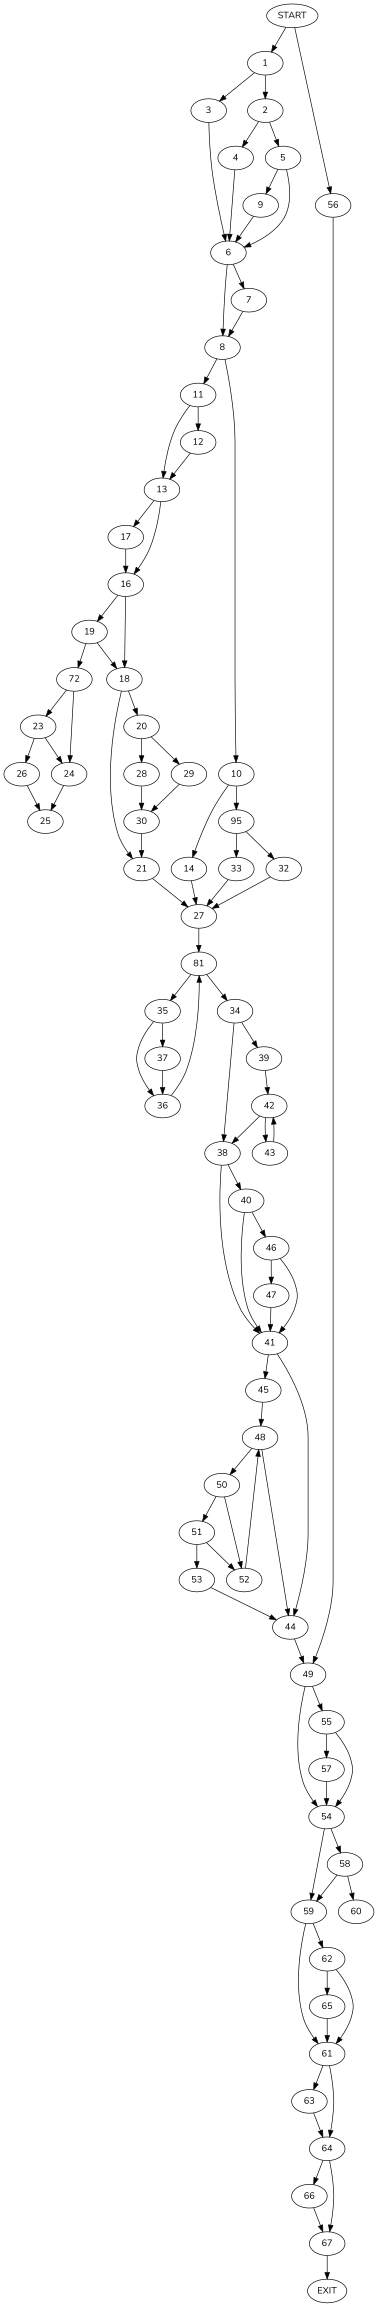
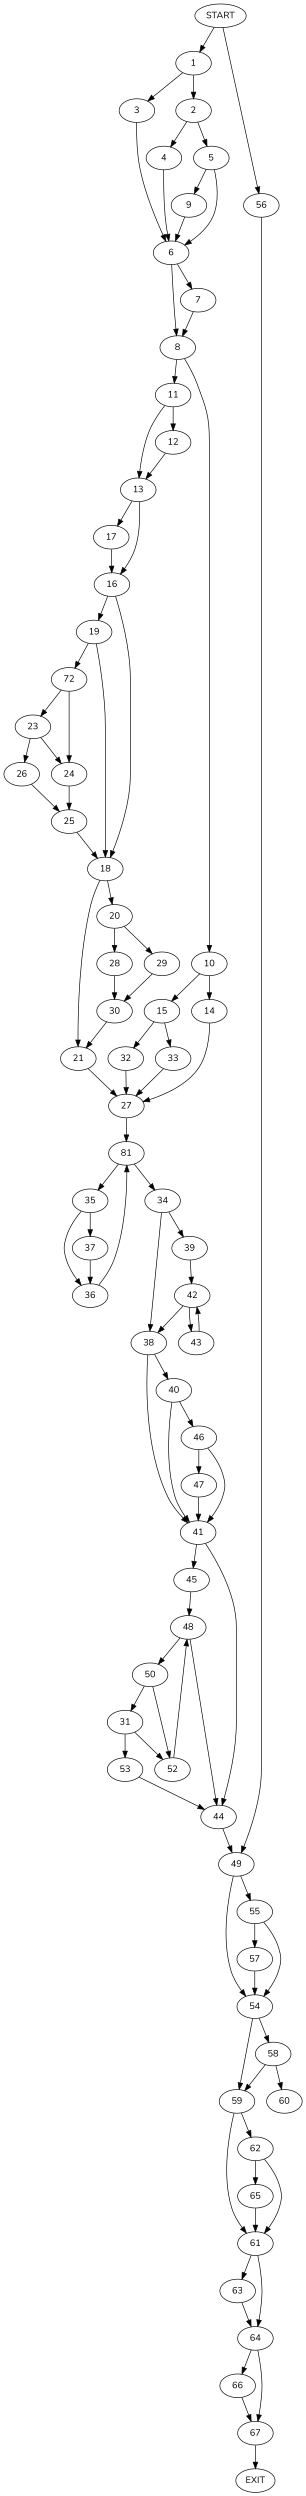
  digraph {
    fontname=Nunito
    node [fontname=Nunito]
    edge [fontname=Nunito]
    n1 [label=START]
    1
    56
    2
    3
    49
    n7 [label=EXIT]
    4
    5
    6
    9
    7
    8
    10
    11
    14
-   15 [label=95]
+   15
    12
    13
    27
    32
    33
    16
    17
    18
    19
    n27 [label=81]
    20
    21
    n30 [label=72]
    28
    29
    23
    24
    30
    26
    25
    34
    35
    38
    39
    36
    37
    40
    41
    42
    46
    44
    45
    43
    47
    48
    54
    55
    50
-   51
+   51 [label=31]
    52
    58
    59
    57
    53
    60
    61
    62
    63
    64
    65
    66
    67
    n1 -> 1
    n1 -> 56
    1 -> 2
    1 -> 3
    56 -> 49
    2 -> 4
    2 -> 5
    3 -> 6
    49 -> 54
    49 -> 55
    4 -> 6
    5 -> 6
    5 -> 9
    6 -> 7
    6 -> 8
    9 -> 6
    7 -> 8
    8 -> 10
    8 -> 11
    10 -> 14
    10 -> 15
    11 -> 12
    11 -> 13
    14 -> 27
    15 -> 32
    15 -> 33
    12 -> 13
    13 -> 16
    13 -> 17
    27 -> n27
    32 -> 27
    33 -> 27
    16 -> 18
    16 -> 19
    17 -> 16
    18 -> 20
    18 -> 21
    19 -> 18
    19 -> n30
    n27 -> 34
    n27 -> 35
    20 -> 28
    20 -> 29
    21 -> 27
    n30 -> 23
    n30 -> 24
    28 -> 30
    29 -> 30
    23 -> 24
    23 -> 26
    24 -> 25
    30 -> 21
    26 -> 25
+   25 -> 18
    34 -> 38
    34 -> 39
    35 -> 36
    35 -> 37
    38 -> 40
    38 -> 41
    39 -> 42
    36 -> n27
    37 -> 36
    40 -> 41
    40 -> 46
    41 -> 44
    41 -> 45
    42 -> 38
    42 -> 43
    46 -> 41
    46 -> 47
    44 -> 49
    45 -> 48
    43 -> 42
    47 -> 41
    48 -> 44
    48 -> 50
    54 -> 58
    54 -> 59
    55 -> 54
    55 -> 57
    50 -> 51
    50 -> 52
    51 -> 52
    51 -> 53
    52 -> 48
    58 -> 59
    58 -> 60
    59 -> 61
    59 -> 62
    57 -> 54
    53 -> 44
    61 -> 63
    61 -> 64
    62 -> 61
    62 -> 65
    63 -> 64
    64 -> 66
    64 -> 67
    65 -> 61
    66 -> 67
    67 -> n7
  }
